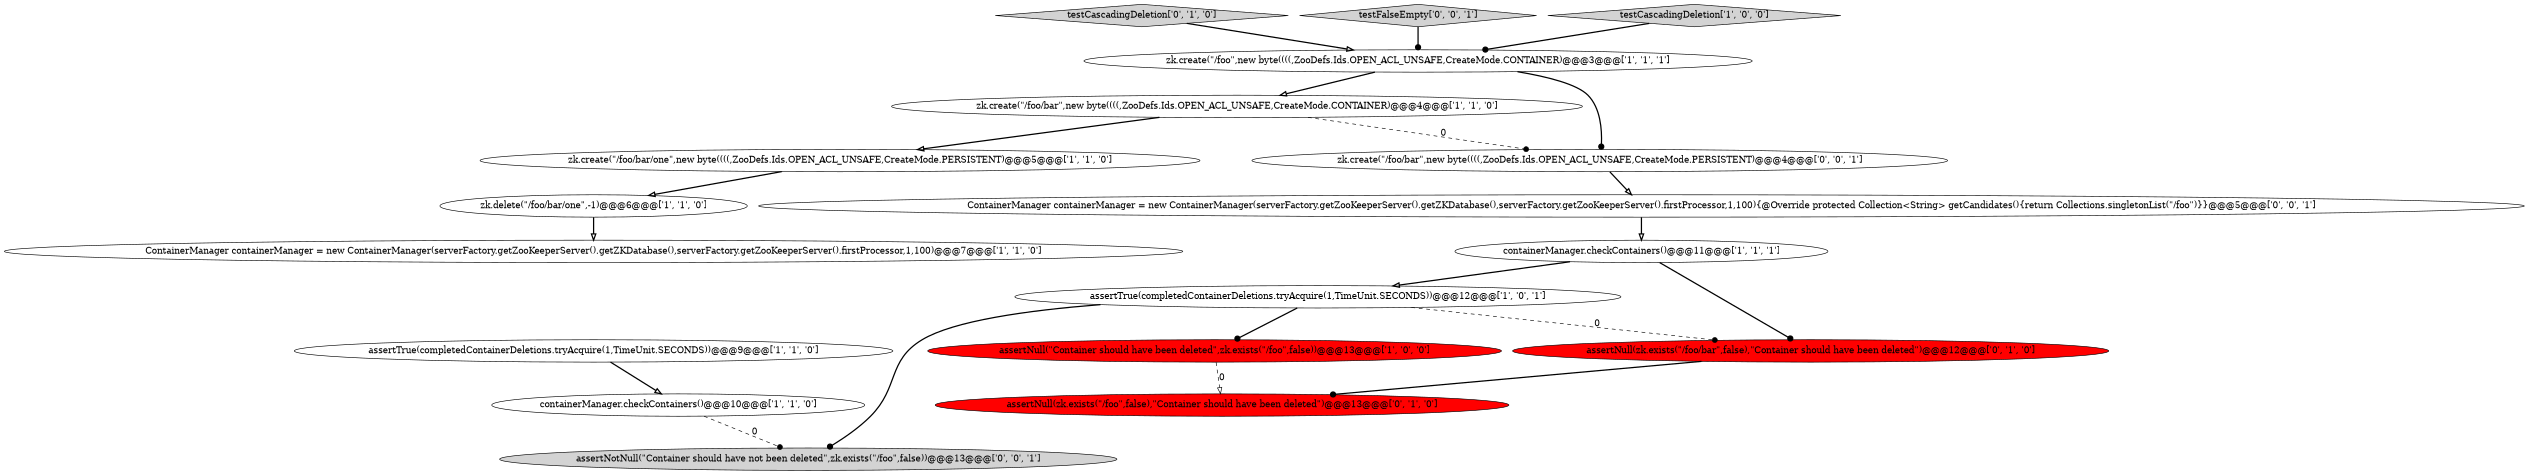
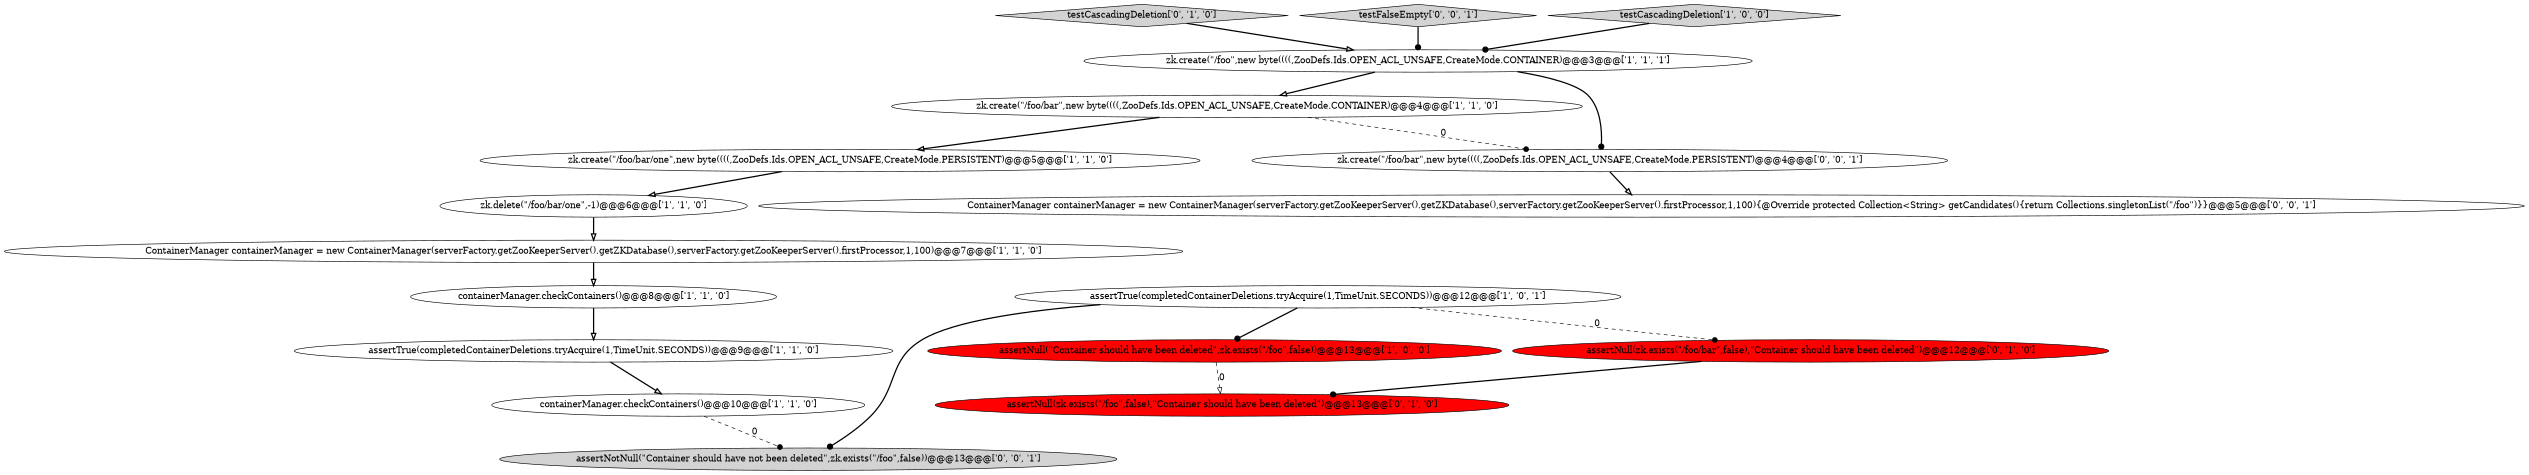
  digraph {
    node [fillcolor=white shape=ellipse style=filled]
    edge [arrowhead=onormal style=bold]
    n1 [label="zk.create(\"/foo/bar\",new byte((((,ZooDefs.Ids.OPEN_ACL_UNSAFE,CreateMode.CONTAINER)@@@4@@@['1', '1', '0']"]
    n2 [label="zk.create(\"/foo/bar/one\",new byte((((,ZooDefs.Ids.OPEN_ACL_UNSAFE,CreateMode.PERSISTENT)@@@5@@@['1', '1', '0']"]
    n3 [label="zk.create(\"/foo/bar\",new byte((((,ZooDefs.Ids.OPEN_ACL_UNSAFE,CreateMode.PERSISTENT)@@@4@@@['0', '0', '1']"]
    n4 [label="zk.delete(\"/foo/bar/one\",-1)@@@6@@@['1', '1', '0']"]
    n5 [label="ContainerManager containerManager = new ContainerManager(serverFactory.getZooKeeperServer().getZKDatabase(),serverFactory.getZooKeeperServer().firstProcessor,1,100){@Override protected Collection<String> getCandidates(){return Collections.singletonList(\"/foo\")}}@@@5@@@['0', '0', '1']"]
-   n6 [label="containerManager.checkContainers()@@@11@@@['1', '1', '1']"]
    n7 [fillcolor=red label="assertNull(zk.exists(\"/foo/bar\",false),\"Container should have been deleted\")@@@12@@@['0', '1', '0']"]
    n8 [label="assertTrue(completedContainerDeletions.tryAcquire(1,TimeUnit.SECONDS))@@@12@@@['1', '0', '1']"]
    n9 [fillcolor=red label="assertNull(zk.exists(\"/foo\",false),\"Container should have been deleted\")@@@13@@@['0', '1', '0']"]
    n10 [fillcolor=lightgray label="assertNotNull(\"Container should have not been deleted\",zk.exists(\"/foo\",false))@@@13@@@['0', '0', '1']"]
    n11 [fillcolor=red label="assertNull(\"Container should have been deleted\",zk.exists(\"/foo\",false))@@@13@@@['1', '0', '0']"]
    n12 [label="ContainerManager containerManager = new ContainerManager(serverFactory.getZooKeeperServer().getZKDatabase(),serverFactory.getZooKeeperServer().firstProcessor,1,100)@@@7@@@['1', '1', '0']"]
+   n13 [label="containerManager.checkContainers()@@@8@@@['1', '1', '0']"]
    n14 [label="assertTrue(completedContainerDeletions.tryAcquire(1,TimeUnit.SECONDS))@@@9@@@['1', '1', '0']"]
    n15 [label="containerManager.checkContainers()@@@10@@@['1', '1', '0']"]
    n16 [fillcolor=lightgray label="testCascadingDeletion['0', '1', '0']" shape=diamond]
    n17 [label="zk.create(\"/foo\",new byte((((,ZooDefs.Ids.OPEN_ACL_UNSAFE,CreateMode.CONTAINER)@@@3@@@['1', '1', '1']"]
    n18 [fillcolor=lightgray label="testFalseEmpty['0', '0', '1']" shape=diamond]
    n19 [fillcolor=lightgray label="testCascadingDeletion['1', '0', '0']" shape=diamond]
    n1 -> n2
    n1 -> n3 [arrowhead=dot label=0 style=dashed]
    n2 -> n4
    n3 -> n5
    n4 -> n12
-   n5 -> n6
-   n6 -> n7 [arrowhead=dot]
-   n6 -> n8
    n7 -> n9 [arrowhead=dot]
    n8 -> n7 [arrowhead=dot label=0 style=dashed]
    n8 -> n10 [arrowhead=dot]
    n8 -> n11 [arrowhead=dot]
    n11 -> n9 [label=0 style=dashed]
+   n12 -> n13
+   n13 -> n14
    n14 -> n15
    n15 -> n10 [arrowhead=dot label=0 style=dashed]
    n16 -> n17
    n17 -> n1
    n17 -> n3 [arrowhead=dot]
    n18 -> n17 [arrowhead=dot]
    n19 -> n17 [arrowhead=dot]
  }
